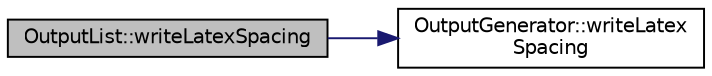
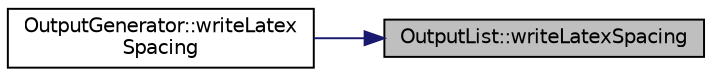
  digraph {
    rankdir=LR
    node [color=black fontname=Helvetica fontsize=10 shape=record style=filled]
    n1 [fillcolor=grey75 fontcolor=black height=0.2 label="OutputList::writeLatexSpacing" width=0.4]
    n2 [fillcolor=white height=0.2 label="OutputGenerator::writeLatex\lSpacing" width=0.4]
-   n1 -> n2 [color=midnightblue fontname=Helvetica fontsize=10 labelfontname=Helvetica labelfontsize=10 style=solid]
+   n2 -> n1 [color=midnightblue fontname=Helvetica fontsize=10 labelfontname=Helvetica labelfontsize=10 style=solid]
  }
